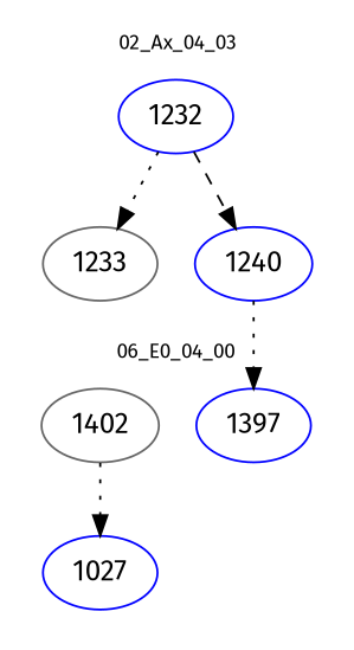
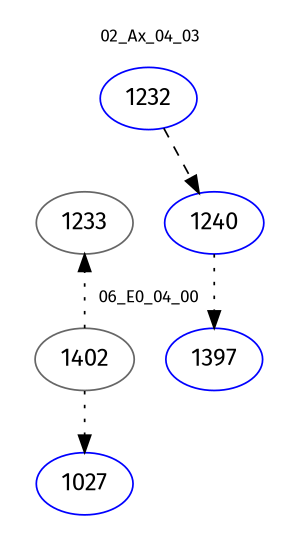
  digraph {
    fontname="Fira Sans"
    node [color=blue fontname="Fira Sans"]
    edge [color=black fontname="Fira Sans" style=dotted]
    n1 [label=1232]
    n2 [color=gray40 label=1233]
    n3 [label=1240]
    n4 [color=gray40 label=1402]
    n5 [label=1397]
    n6 [label=1027]
    subgraph cluster_1 {
      color=white
      fontsize=10
      label="02_Ax_04_03"
      n1
      n2
      n3
    }
    subgraph cluster_2 {
      color=white
      fontsize=10
      label="06_E0_04_00"
      n4
      n5
      n6
    }
-   n1 -> n2
+   n4 -> n2
    n1 -> n3 [style=dashed]
    n3 -> n5
    n4 -> n6
  }
